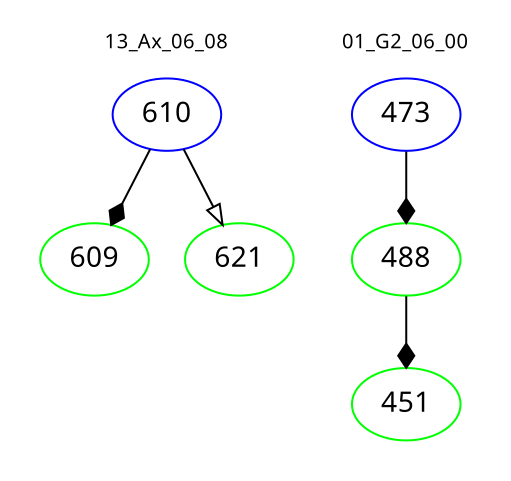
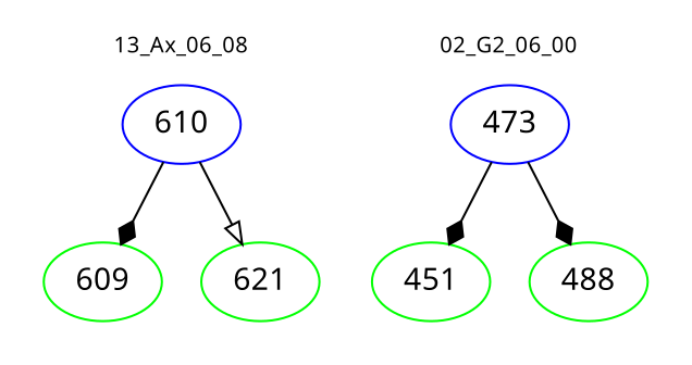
  digraph {
    fontname="Noto Sans"
    node [color=green fontname="Noto Sans"]
    edge [arrowhead=diamond color=black fontname="Noto Sans"]
    n1 [color=blue label=610]
    n2 [label=609]
    n3 [label=621]
    n4 [color=blue label=473]
    n5 [label=451]
    n6 [label=488]
    subgraph cluster_1 {
      color=white
      fontsize=10
      label="13_Ax_06_08"
      n1
      n2
      n3
    }
    subgraph cluster_2 {
      color=white
      fontsize=10
-     label="01_G2_06_00"
+     label="02_G2_06_00"
      n4
      n5
      n6
    }
    n1 -> n2
    n1 -> n3 [arrowhead=onormal]
-   n6 -> n5
+   n4 -> n5
    n4 -> n6
  }
